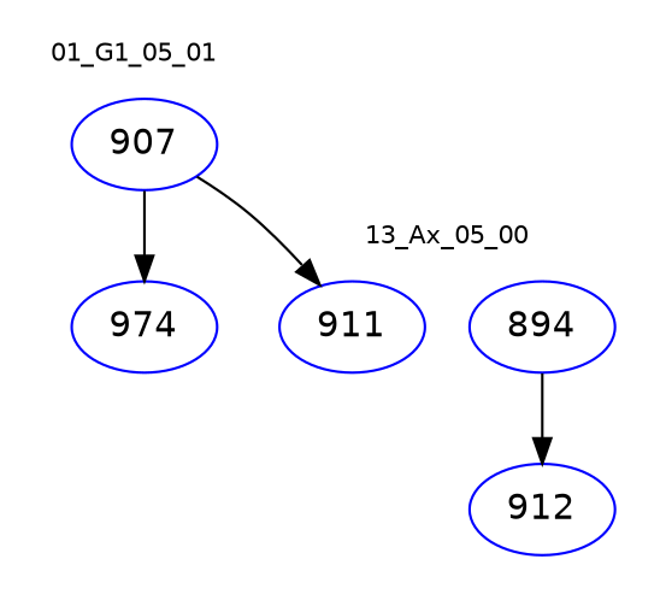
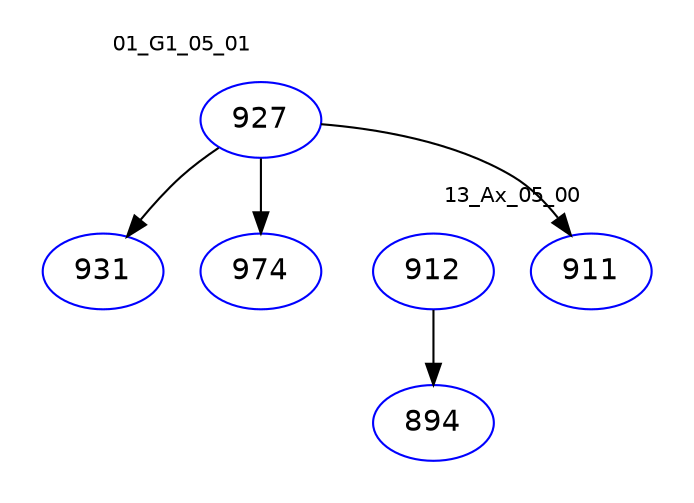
  digraph {
    fontname="DejaVu Sans"
    node [color=blue fontname="DejaVu Sans"]
    edge [color=black fontname="DejaVu Sans"]
    n1 [label=894]
    n2 [label=911]
    n3 [label=912]
-   n4 [label=907]
+   n4 [label=927]
+   n5 [label=931]
    n6 [label=974]
    subgraph cluster_1 {
      color=white
      fontsize=10
      label="13_Ax_05_00"
      n1
      n2
      n3
    }
    subgraph cluster_2 {
      color=white
      fontsize=10
      label="01_G1_05_01"
      n4
+     n5
      n6
    }
-   n1 -> n3
+   n3 -> n1
    n4 -> n2
+   n4 -> n5
    n4 -> n6
  }
